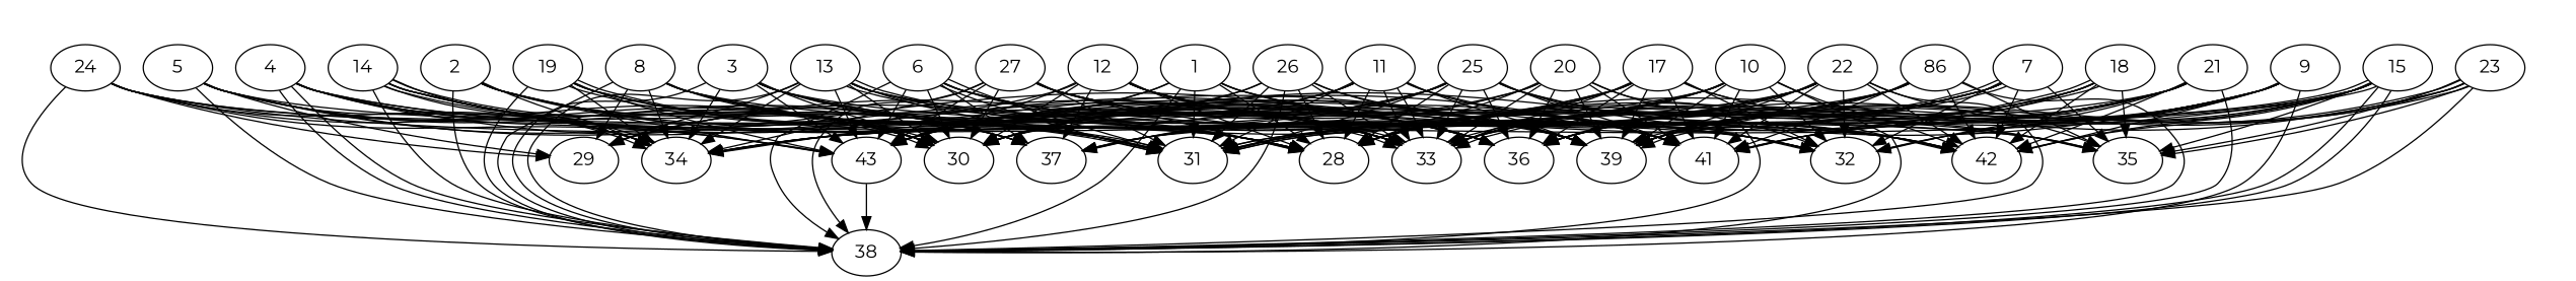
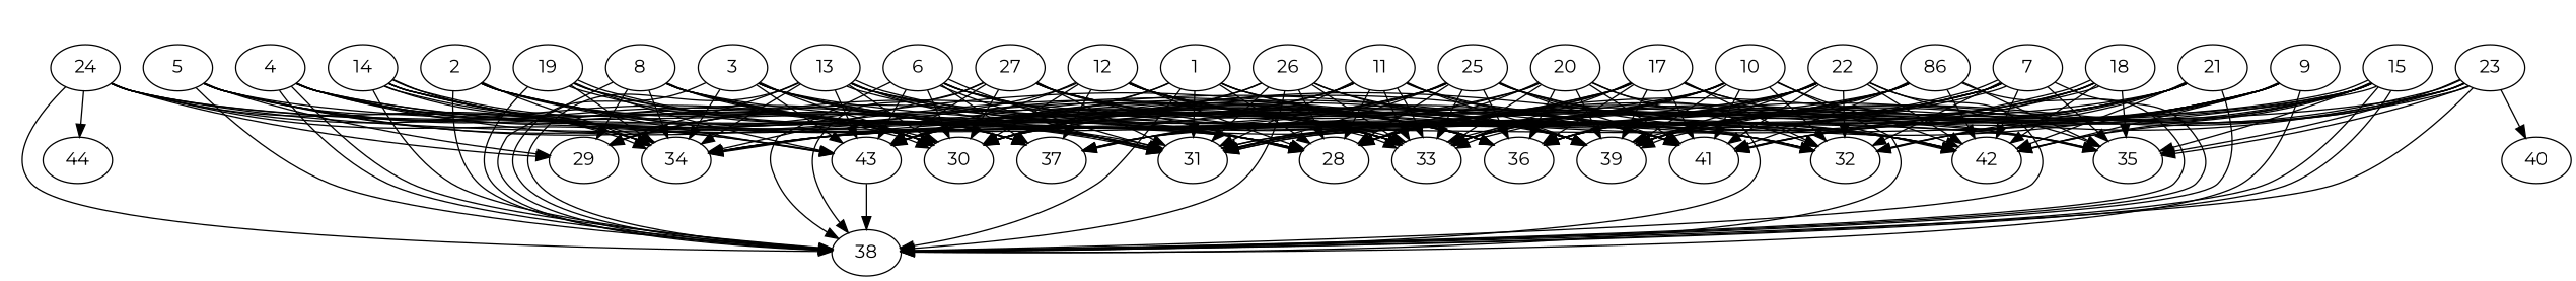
  digraph {
    fontname=Montserrat
    node [alpha=0.05 fontname=Montserrat]
    edge [fontname=Montserrat]
    1 [alpha=0.06 expect_size=26126336]
    28 [alpha=0.13 expect_size=24952832]
    31 [alpha=0.20 expect_size=11836416]
    34 [expect_size=49414144]
    38 [alpha=0.10 expect_size=49827840]
    39 [alpha=0.01 expect_size=32335872]
    41 [alpha=0.14 expect_size=10105856]
    42 [alpha=0.07 expect_size=10025984]
    43 [expect_size=46593024]
    2 [expect_size=9547776]
    30 [alpha=0.10 expect_size=14365696]
    33 [alpha=0.02 expect_size=48791552]
    37 [alpha=0.06 expect_size=41721856]
    3 [expect_size=9261056]
    36 [alpha=0.00 expect_size=31524864]
    4 [alpha=0.09 expect_size=7686144]
    35 [alpha=0.13 expect_size=41917440]
    5 [alpha=0.13 expect_size=10467328]
    29 [alpha=0.00 expect_size=24307712]
    6 [alpha=0.00 expect_size=28727296]
    32 [alpha=0.15 expect_size=37605376]
    7 [alpha=0.19 expect_size=29748224]
    8 [alpha=0.10 expect_size=28919808]
    9 [alpha=0.10 expect_size=49137664]
    10 [alpha=0.17 expect_size=10294272]
    11 [alpha=0.14 expect_size=52032512]
    12 [alpha=0.15 expect_size=18936832]
    13 [alpha=0.16 expect_size=30859264]
    14 [alpha=0.07 expect_size=43778048]
    15 [alpha=0.01 expect_size=18927616]
    n31 [alpha=0.14 expect_size=49158144 label=86]
    17 [alpha=0.06 expect_size=49311744]
    18 [alpha=0.20 expect_size=46731264]
    19 [alpha=0.16 expect_size=23399424]
    20 [alpha=0.19 expect_size=47299584]
    21 [alpha=0.11 expect_size=40838144]
    22 [expect_size=27076608]
    23 [alpha=0.00 expect_size=15839232]
+   40 [alpha=0.10 expect_size=33139712]
    24 [alpha=0.17 expect_size=7405568]
+   44 [alpha=0.03 expect_size=51052544]
    25 [alpha=0.16 expect_size=23276544]
    26 [alpha=0.04 expect_size=25776128]
    27 [alpha=0.03 expect_size=11104256]
    1 -> 28
    1 -> 31
    1 -> 34
    1 -> 38
    1 -> 39
    1 -> 41
    1 -> 42
    1 -> 43
    43 -> 38
    2 -> 28
    2 -> 34
    2 -> 38
    2 -> 41
    2 -> 43
    2 -> 30
    2 -> 33
    2 -> 37
    3 -> 28
    3 -> 31
    3 -> 34
    3 -> 38
    3 -> 42
    3 -> 43
    3 -> 30
    3 -> 33
    3 -> 36
    4 -> 28
    4 -> 34
    4 -> 38
    4 -> 38
    4 -> 42
    4 -> 43
    4 -> 30
    4 -> 37
    4 -> 35
    5 -> 28
    5 -> 31
    5 -> 34
    5 -> 38
    5 -> 30
    5 -> 37
    5 -> 36
    5 -> 29
    6 -> 28
    6 -> 31
    6 -> 31
    6 -> 38
    6 -> 43
    6 -> 30
    6 -> 33
    6 -> 37
    6 -> 36
    6 -> 32
    7 -> 28
    7 -> 31
+   7 -> 38
    7 -> 42
    7 -> 30
    7 -> 33
    7 -> 33
    7 -> 37
    7 -> 36
    7 -> 35
    7 -> 32
    8 -> 28
    8 -> 31
    8 -> 34
    8 -> 38
    8 -> 39
    8 -> 30
    8 -> 36
    8 -> 29
    8 -> 32
    9 -> 28
    9 -> 38
    9 -> 39
    9 -> 41
    9 -> 42
    9 -> 30
    9 -> 33
    9 -> 36
    9 -> 32
    10 -> 28
    10 -> 31
    10 -> 34
    10 -> 38
    10 -> 39
    10 -> 41
    10 -> 42
    10 -> 30
    10 -> 33
    10 -> 32
    11 -> 28
    11 -> 31
    11 -> 34
    11 -> 39
    11 -> 41
    11 -> 42
    11 -> 43
    11 -> 30
    11 -> 33
    11 -> 33
    12 -> 28
    12 -> 39
    12 -> 41
    12 -> 43
    12 -> 30
    12 -> 33
    12 -> 37
    12 -> 36
    12 -> 29
    12 -> 32
    13 -> 31
    13 -> 34
    13 -> 38
    13 -> 39
    13 -> 41
    13 -> 43
    13 -> 30
    13 -> 33
    13 -> 33
    13 -> 35
    13 -> 29
    14 -> 31
    14 -> 34
    14 -> 34
    14 -> 38
    14 -> 39
    14 -> 30
    14 -> 30
    14 -> 33
    14 -> 36
    15 -> 31
    15 -> 31
    15 -> 34
    15 -> 38
    15 -> 38
    15 -> 39
    15 -> 41
    15 -> 42
    15 -> 30
    15 -> 35
    15 -> 32
    n31 -> 28
    n31 -> 31
    n31 -> 34
    n31 -> 38
    n31 -> 39
    n31 -> 41
    n31 -> 42
    n31 -> 43
    n31 -> 33
    n31 -> 35
    17 -> 28
    17 -> 31
    17 -> 34
    17 -> 39
    17 -> 41
    17 -> 42
    17 -> 33
    17 -> 36
    17 -> 35
    17 -> 29
    17 -> 32
    18 -> 28
    18 -> 31
    18 -> 31
    18 -> 39
    18 -> 41
    18 -> 42
    18 -> 36
    18 -> 35
    19 -> 31
    19 -> 31
    19 -> 34
    19 -> 38
-   19 -> 39
    19 -> 43
    19 -> 37
    19 -> 36
    20 -> 28
    20 -> 38
    20 -> 39
    20 -> 41
    20 -> 43
    20 -> 33
    20 -> 37
    20 -> 36
    20 -> 32
    21 -> 28
    21 -> 38
    21 -> 39
    21 -> 41
    21 -> 42
    21 -> 33
    21 -> 37
    21 -> 36
    21 -> 32
    22 -> 28
    22 -> 34
    22 -> 38
    22 -> 39
    22 -> 41
    22 -> 42
    22 -> 43
    22 -> 30
    22 -> 37
    22 -> 36
    22 -> 35
    22 -> 32
    23 -> 28
    23 -> 38
    23 -> 39
    23 -> 39
    23 -> 42
+   23 -> 30
    23 -> 36
    23 -> 35
    23 -> 35
+   23 -> 40
    24 -> 28
    24 -> 34
    24 -> 38
    24 -> 39
    24 -> 42
    24 -> 43
    24 -> 30
    24 -> 29
+   24 -> 44
    25 -> 28
    25 -> 31
    25 -> 41
    25 -> 42
    25 -> 43
    25 -> 30
    25 -> 33
    25 -> 37
    25 -> 36
    25 -> 35
    25 -> 29
    25 -> 32
    26 -> 28
    26 -> 31
    26 -> 38
    26 -> 39
    26 -> 41
    26 -> 43
    26 -> 30
    26 -> 33
    27 -> 28
    27 -> 31
    27 -> 34
    27 -> 38
    27 -> 39
    27 -> 41
    27 -> 43
    27 -> 30
    27 -> 33
    27 -> 32
  }
